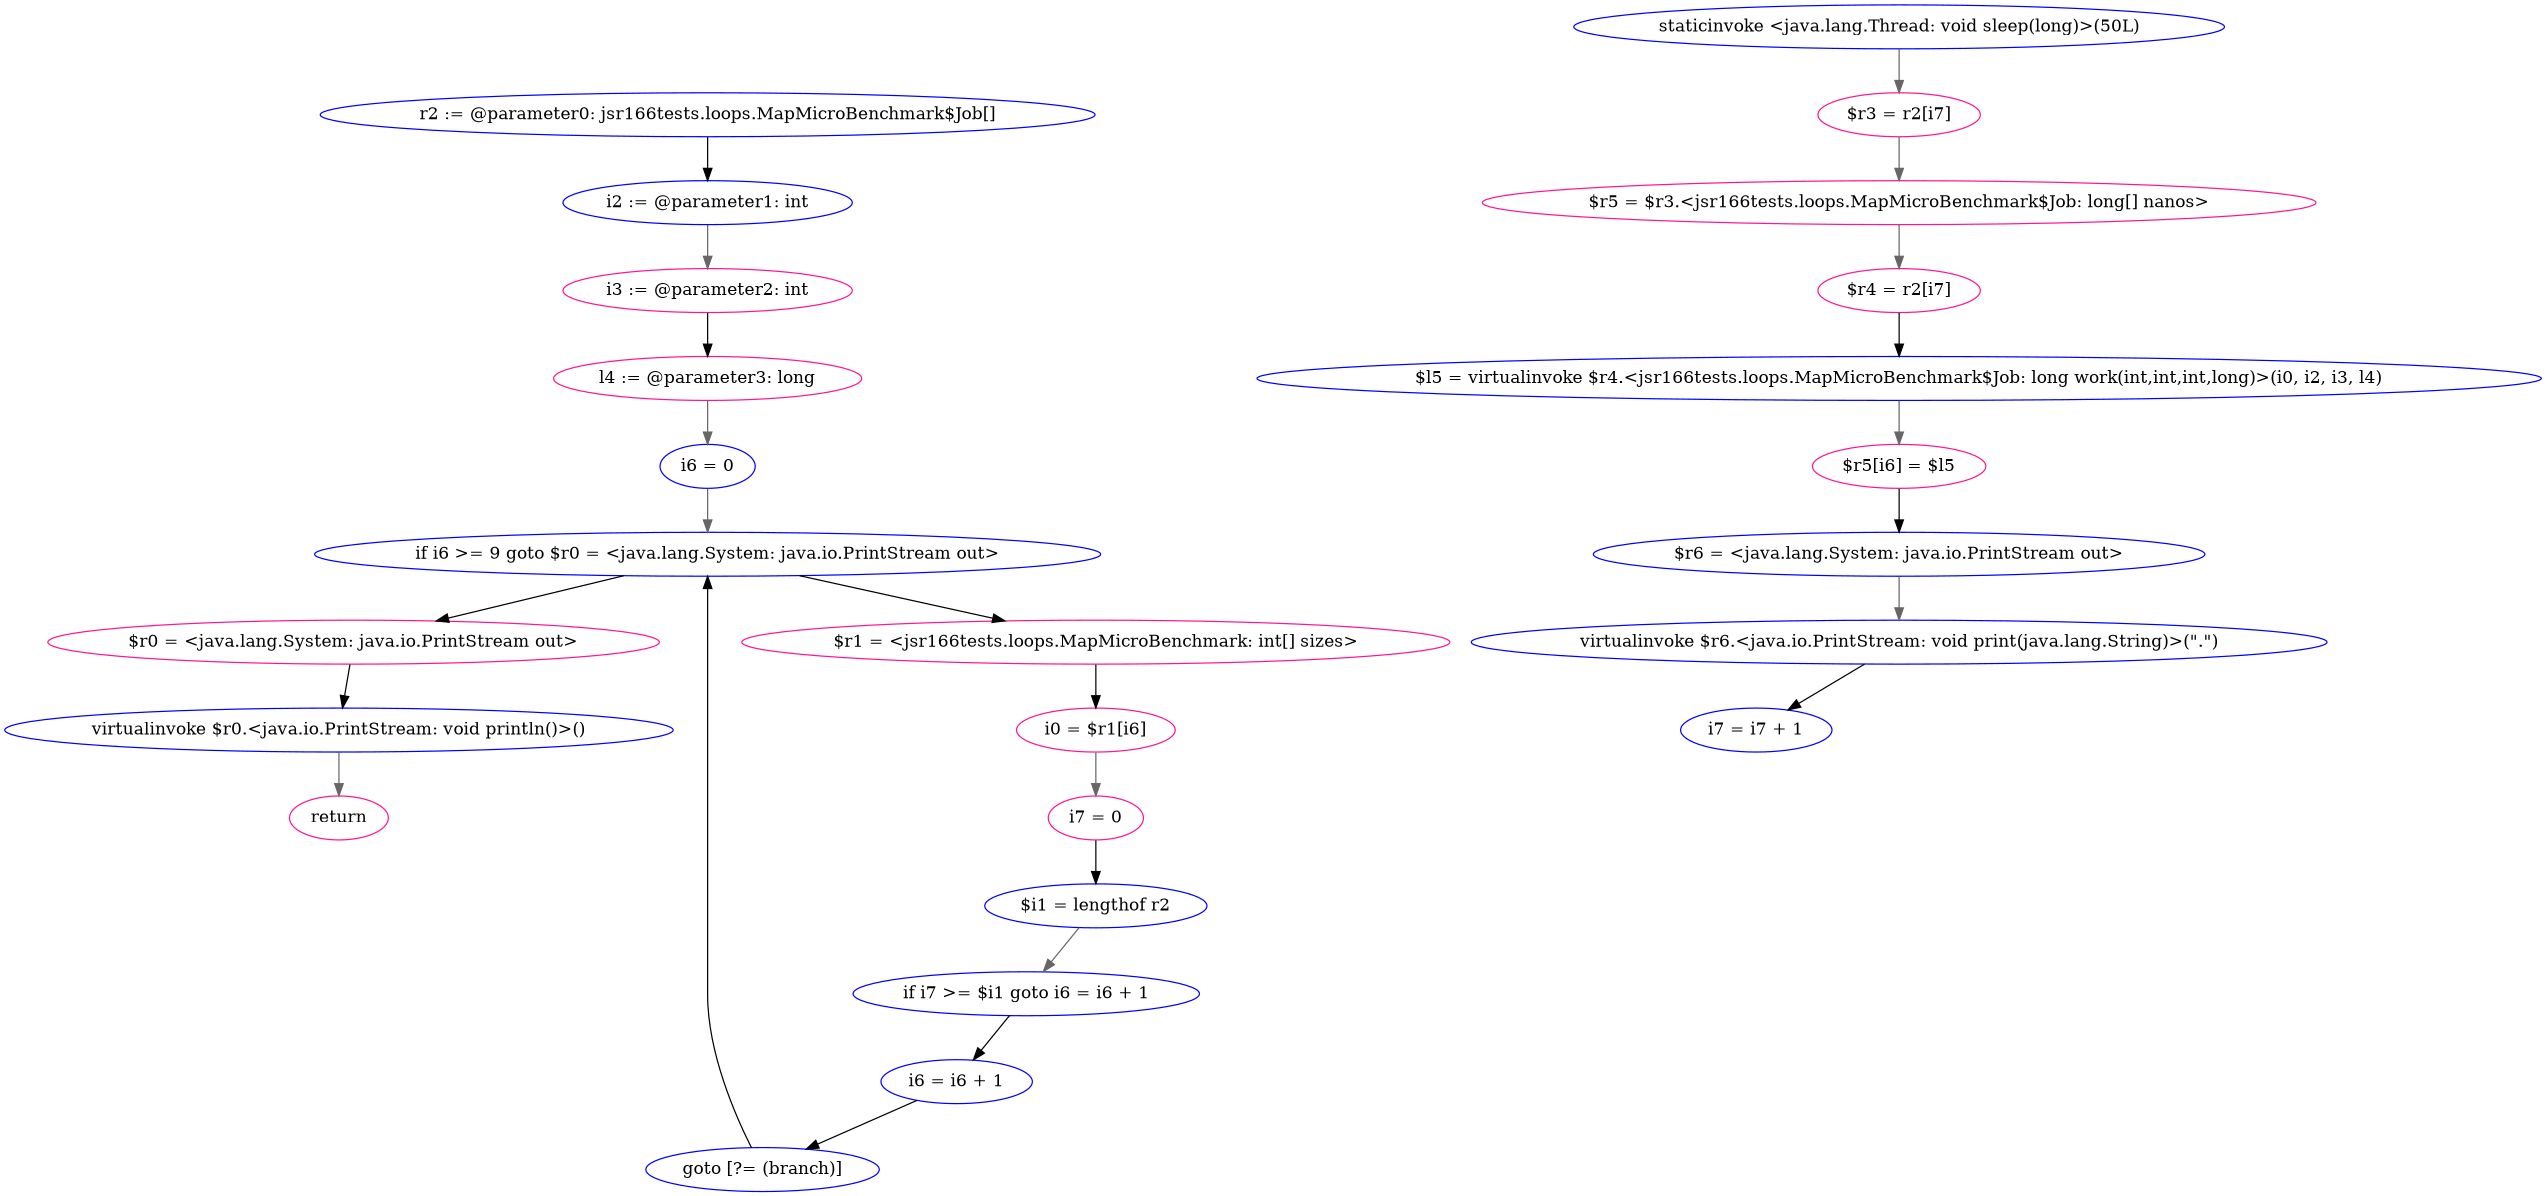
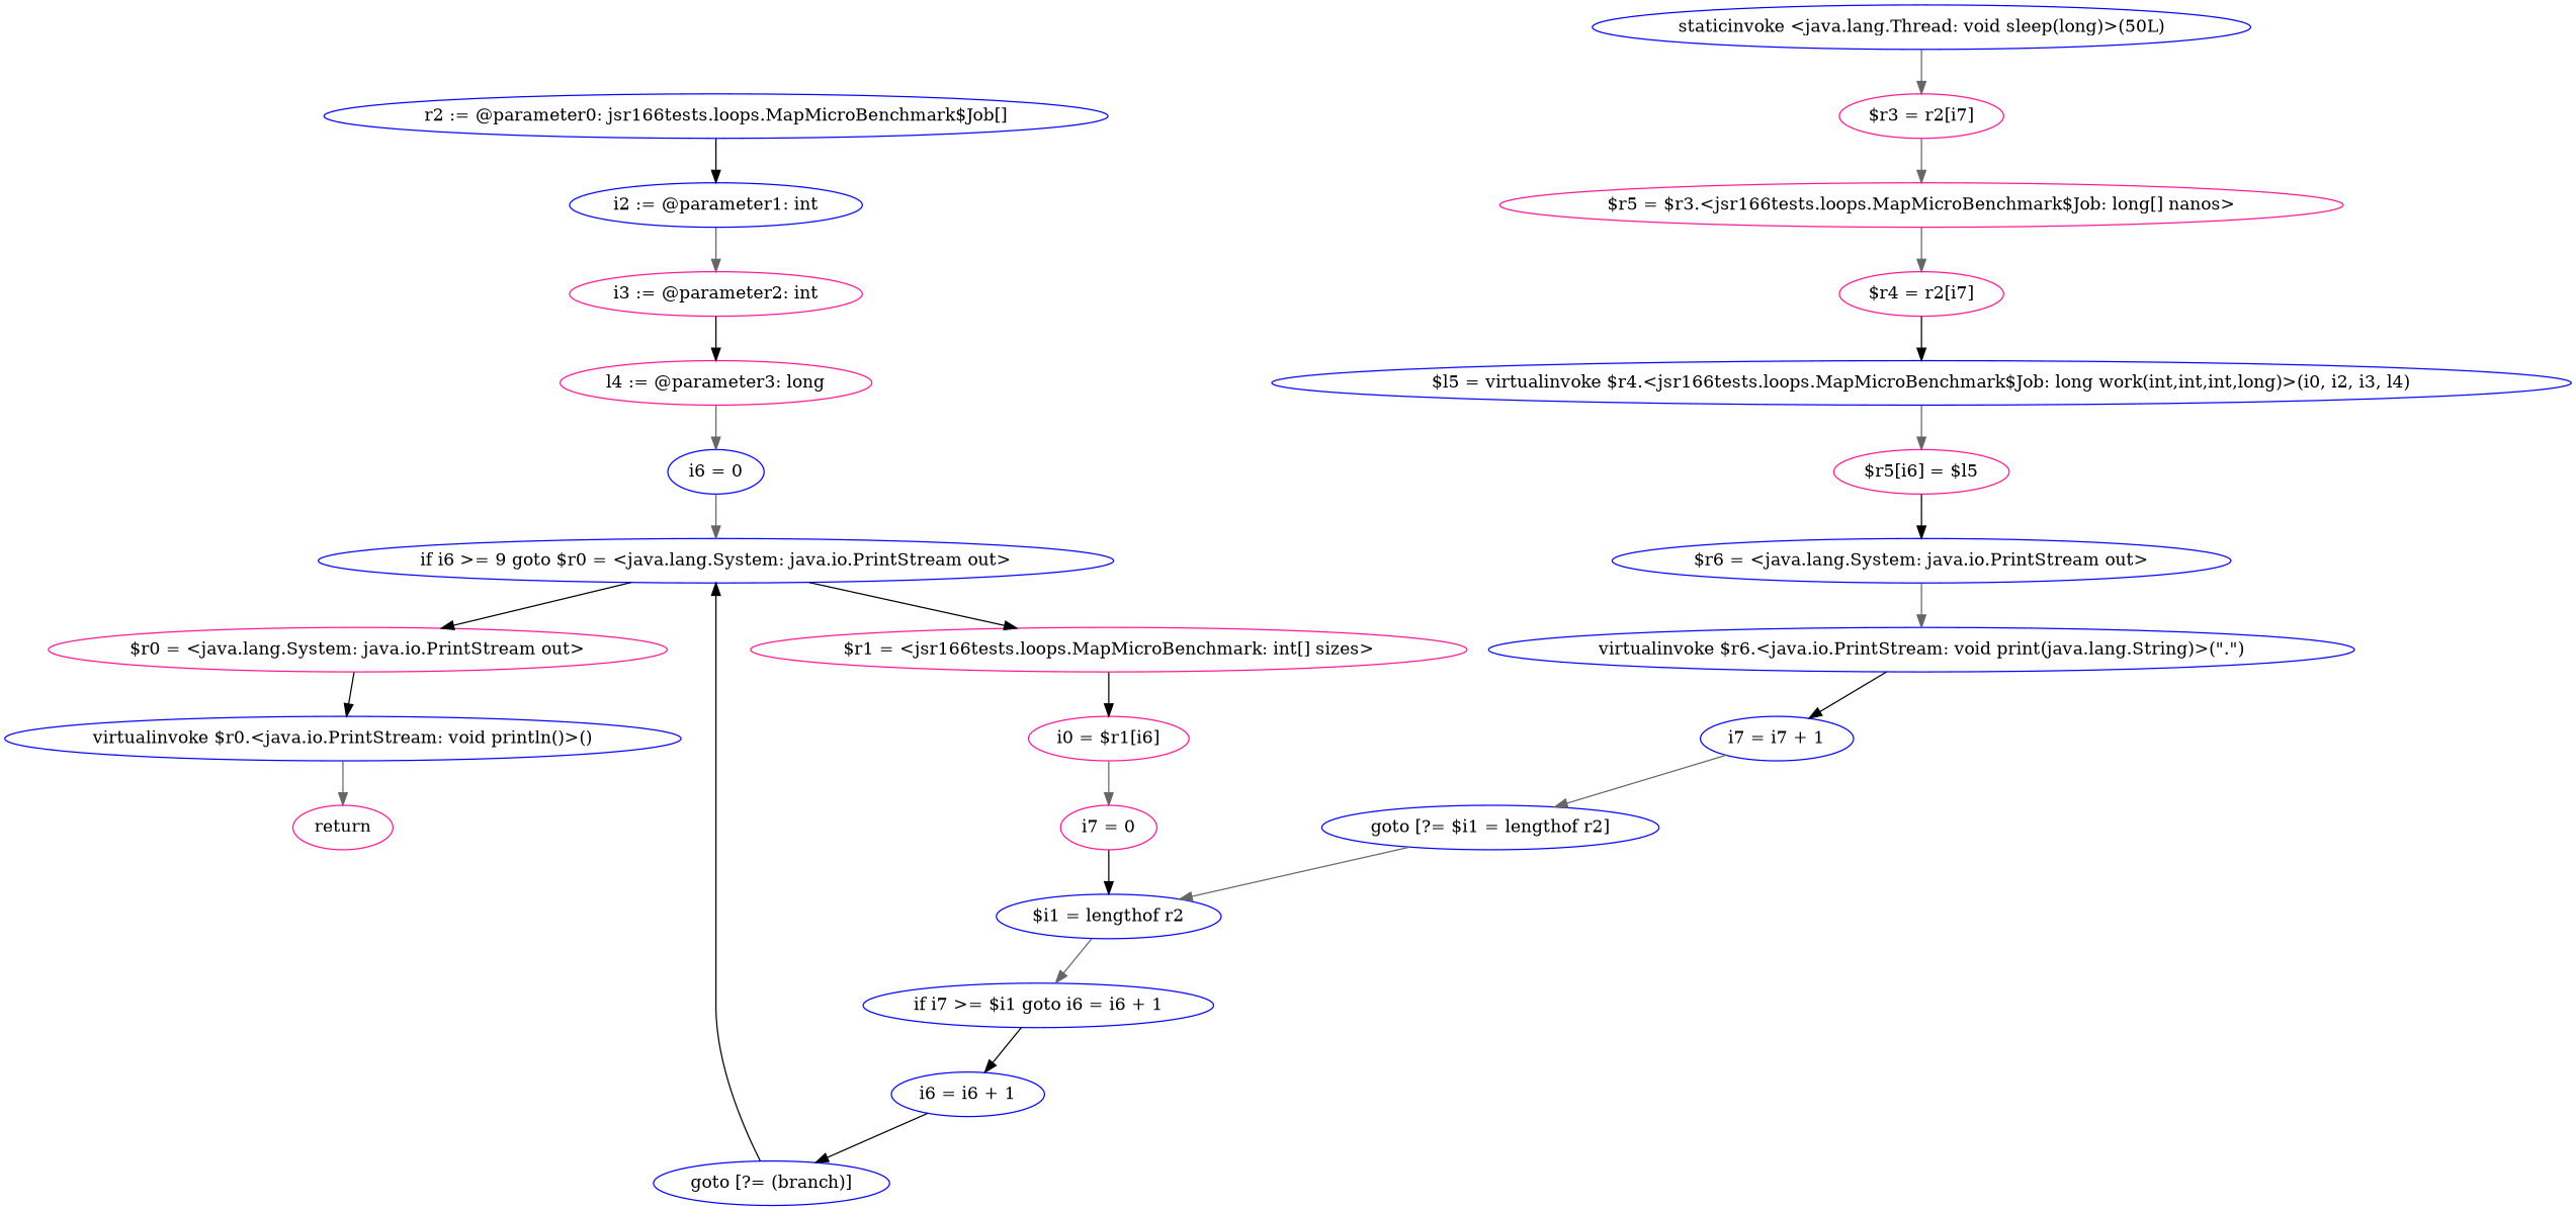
  digraph {
    fontname="DejaVu Serif"
    node [color=blue fontname="DejaVu Serif"]
    edge [color=black fontname="DejaVu Serif"]
    "r2 := @parameter0: jsr166tests.loops.MapMicroBenchmark$Job[]"
    "i2 := @parameter1: int"
    "i3 := @parameter2: int" [color=deeppink]
    "l4 := @parameter3: long" [color=deeppink]
    "i6 = 0"
    "if i6 >= 9 goto $r0 = <java.lang.System: java.io.PrintStream out>"
    "$r1 = <jsr166tests.loops.MapMicroBenchmark: int[] sizes>" [color=deeppink]
    "$r0 = <java.lang.System: java.io.PrintStream out>" [color=deeppink]
    "i0 = $r1[i6]" [color=deeppink]
    "virtualinvoke $r0.<java.io.PrintStream: void println()>()"
    "i7 = 0" [color=deeppink]
    "$i1 = lengthof r2"
    "if i7 >= $i1 goto i6 = i6 + 1"
    "i6 = i6 + 1"
    "$r3 = r2[i7]" [color=deeppink]
    "staticinvoke <java.lang.Thread: void sleep(long)>(50L)"
    "goto [?= (branch)]"
    "$r5 = $r3.<jsr166tests.loops.MapMicroBenchmark$Job: long[] nanos>" [color=deeppink]
    "$r4 = r2[i7]" [color=deeppink]
    "$l5 = virtualinvoke $r4.<jsr166tests.loops.MapMicroBenchmark$Job: long work(int,int,int,long)>(i0, i2, i3, l4)"
    "$r5[i6] = $l5" [color=deeppink]
    "$r6 = <java.lang.System: java.io.PrintStream out>"
    "virtualinvoke $r6.<java.io.PrintStream: void print(java.lang.String)>(\".\")"
    "i7 = i7 + 1"
+   "goto [?= $i1 = lengthof r2]"
    return [color=deeppink]
    "r2 := @parameter0: jsr166tests.loops.MapMicroBenchmark$Job[]" -> "i2 := @parameter1: int"
    "i2 := @parameter1: int" -> "i3 := @parameter2: int" [color=gray40]
    "i3 := @parameter2: int" -> "l4 := @parameter3: long"
    "l4 := @parameter3: long" -> "i6 = 0" [color=gray40]
    "i6 = 0" -> "if i6 >= 9 goto $r0 = <java.lang.System: java.io.PrintStream out>" [color=gray40]
    "if i6 >= 9 goto $r0 = <java.lang.System: java.io.PrintStream out>" -> "$r1 = <jsr166tests.loops.MapMicroBenchmark: int[] sizes>"
    "if i6 >= 9 goto $r0 = <java.lang.System: java.io.PrintStream out>" -> "$r0 = <java.lang.System: java.io.PrintStream out>"
    "$r1 = <jsr166tests.loops.MapMicroBenchmark: int[] sizes>" -> "i0 = $r1[i6]"
    "$r0 = <java.lang.System: java.io.PrintStream out>" -> "virtualinvoke $r0.<java.io.PrintStream: void println()>()"
    "i0 = $r1[i6]" -> "i7 = 0" [color=gray40]
    "virtualinvoke $r0.<java.io.PrintStream: void println()>()" -> return [color=gray40]
    "i7 = 0" -> "$i1 = lengthof r2"
    "$i1 = lengthof r2" -> "if i7 >= $i1 goto i6 = i6 + 1" [color=gray40]
    "if i7 >= $i1 goto i6 = i6 + 1" -> "i6 = i6 + 1"
    "i6 = i6 + 1" -> "goto [?= (branch)]"
    "$r3 = r2[i7]" -> "$r5 = $r3.<jsr166tests.loops.MapMicroBenchmark$Job: long[] nanos>" [color=gray40]
    "staticinvoke <java.lang.Thread: void sleep(long)>(50L)" -> "$r3 = r2[i7]" [color=gray40]
    "goto [?= (branch)]" -> "if i6 >= 9 goto $r0 = <java.lang.System: java.io.PrintStream out>"
    "$r5 = $r3.<jsr166tests.loops.MapMicroBenchmark$Job: long[] nanos>" -> "$r4 = r2[i7]" [color=gray40]
    "$r4 = r2[i7]" -> "$l5 = virtualinvoke $r4.<jsr166tests.loops.MapMicroBenchmark$Job: long work(int,int,int,long)>(i0, i2, i3, l4)"
    "$l5 = virtualinvoke $r4.<jsr166tests.loops.MapMicroBenchmark$Job: long work(int,int,int,long)>(i0, i2, i3, l4)" -> "$r5[i6] = $l5" [color=gray40]
    "$r5[i6] = $l5" -> "$r6 = <java.lang.System: java.io.PrintStream out>"
    "$r6 = <java.lang.System: java.io.PrintStream out>" -> "virtualinvoke $r6.<java.io.PrintStream: void print(java.lang.String)>(\".\")" [color=gray40]
    "virtualinvoke $r6.<java.io.PrintStream: void print(java.lang.String)>(\".\")" -> "i7 = i7 + 1"
+   "i7 = i7 + 1" -> "goto [?= $i1 = lengthof r2]" [color=gray40]
+   "goto [?= $i1 = lengthof r2]" -> "$i1 = lengthof r2" [color=gray40]
  }
